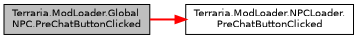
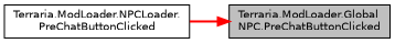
  digraph {
    rankdir=RL
    node [color=black fontname=Helvetica fontsize=10 shape=record style=filled]
    n1 [fillcolor=grey75 fontcolor=black height=0.2 label="Terraria.ModLoader.Global\lNPC.PreChatButtonClicked" width=0.4]
    n2 [fillcolor=white height=0.2 label="Terraria.ModLoader.NPCLoader.\lPreChatButtonClicked" width=0.4]
-   n2 -> n1 [color=red dir=back fontname=Helvetica fontsize=10 labelfontname=Helvetica labelfontsize=10 style=bold]
+   n1 -> n2 [color=red dir=back fontname=Helvetica fontsize=10 labelfontname=Helvetica labelfontsize=10 style=bold]
  }
